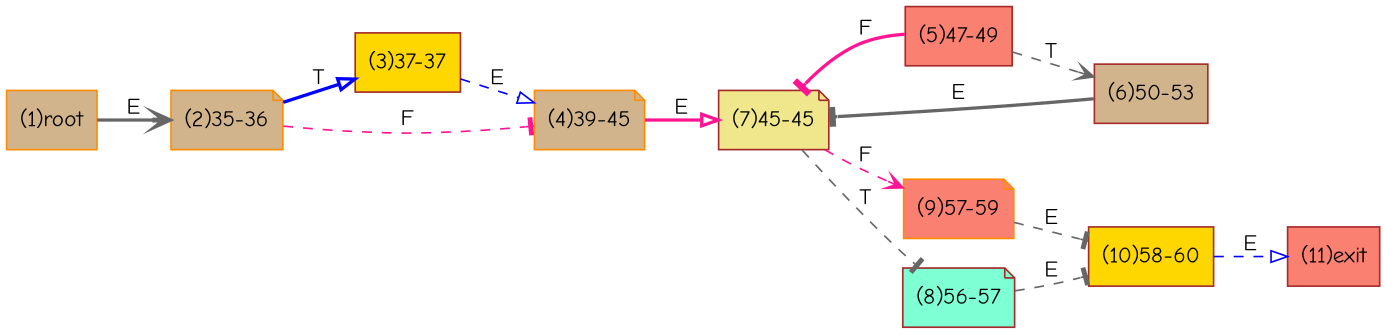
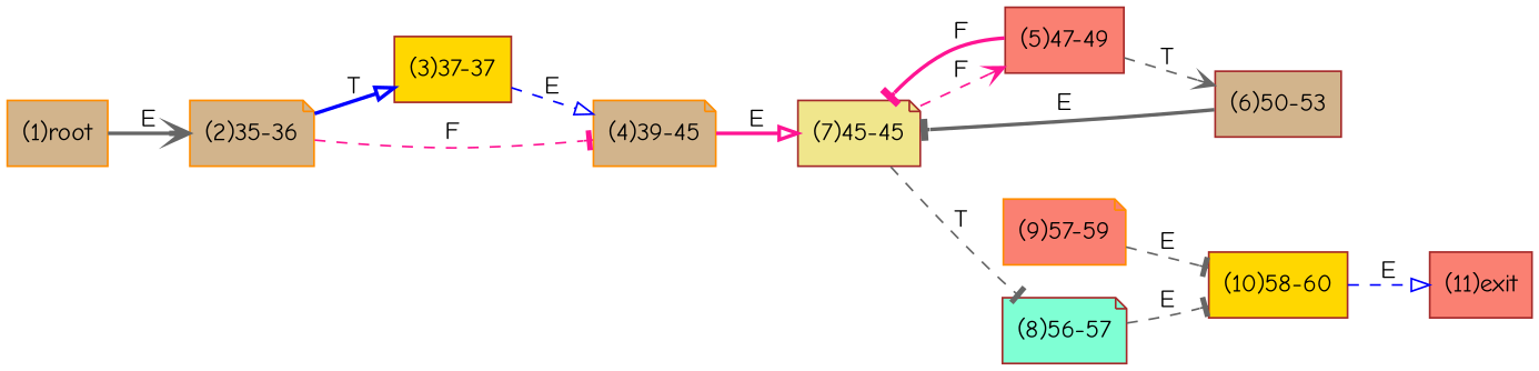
  digraph {
    fontname="Comic Neue"
    rankdir=LR
    node [color=brown fillcolor=tan fontname="Comic Neue" shape=box style=filled]
    edge [arrowhead=tee color=gray40 fontname="Comic Neue" style=dashed]
    n1 [color=darkorange label="(1)root"]
    n2 [color=darkorange label="(2)35-36" shape=note]
    n3 [fillcolor=gold label="(3)37-37"]
    n4 [color=darkorange label="(4)39-45" shape=note]
    n5 [fillcolor=khaki label="(7)45-45" shape=note]
    n6 [fillcolor=salmon label="(5)47-49"]
    n7 [fillcolor=aquamarine label="(8)56-57" shape=note]
    n8 [label="(6)50-53"]
    n9 [fillcolor=gold label="(10)58-60"]
    n10 [fillcolor=salmon label="(11)exit"]
    n11 [color=darkorange fillcolor=salmon label="(9)57-59" shape=note]
    n1 -> n2 [arrowhead=vee label=E style=bold]
    n2 -> n3 [arrowhead=onormal color=blue label=T style=bold]
    n2 -> n4 [color=deeppink label=F]
    n3 -> n4 [arrowhead=onormal color=blue label=E]
    n4 -> n5 [arrowhead=onormal color=deeppink label=E style=bold]
-   n5 -> n11 [arrowhead=vee color=deeppink label=F]
+   n5 -> n6 [arrowhead=vee color=deeppink label=F]
    n5 -> n7 [label=T]
    n6 -> n5 [color=deeppink label=F style=bold]
    n6 -> n8 [arrowhead=vee label=T]
    n7 -> n9 [label=E]
    n8 -> n5 [label=E style=bold]
    n9 -> n10 [arrowhead=onormal color=blue label=E]
    n11 -> n9 [label=E]
  }
